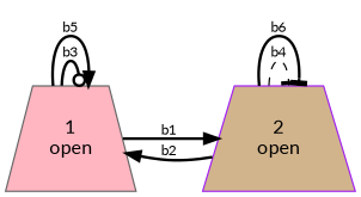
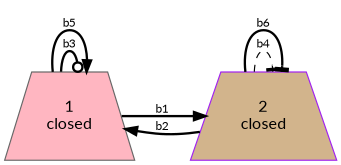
  digraph {
    rankdir=LR
    fontname=Lato
    node [shape=trapezium style=filled fontname=Lato]
    edge [fontsize=10 style=bold arrowhead=normal fontname=Lato]
-   n1 [label="1\nopen" fillcolor=lightpink color=gray40]
-   n2 [label="2\n open " fillcolor=tan color=purple]
+   n1 [label="1\nclosed" fillcolor=lightpink color=gray40]
+   n2 [label="2\n closed " fillcolor=tan color=purple]
    n1 -> n1 [label=b3 arrowhead=odot]
    n1 -> n1 [label=b5]
    n1 -> n2 [label=b1]
    n2 -> n1 [label=b2]
    n2 -> n2 [label=b4 style=dashed arrowhead=tee]
    n2 -> n2 [label=b6 arrowhead=tee]
  }
